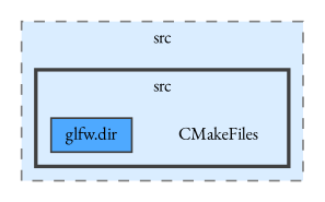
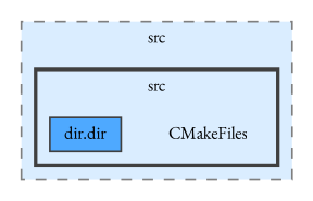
  digraph {
    compound=true
    fontname="EB Garamond"
    node [fontname="EB Garamond" fontsize=10]
    n1 [height=0.2 label=CMakeFiles shape=plaintext width=0.4]
-   n2 [color=grey25 fillcolor="#4ea9ff" height=0.2 label="glfw.dir" shape=box style=filled width=0.4]
+   n2 [color=grey25 fillcolor="#4ea9ff" height=0.2 label="dir.dir" shape=box style=filled width=0.4]
    subgraph cluster_1 {
      bgcolor="#daedff"
      fontsize=10
      label=src
      pencolor=grey50
      style="filled,dashed"
      subgraph cluster_2 {
        bgcolor="#daedff"
        fontsize=10
        pencolor=grey25
        style="filled,bold"
        n1
        n2
      }
    }
  }
